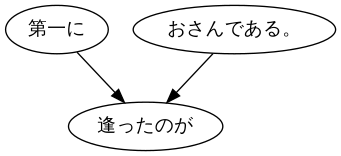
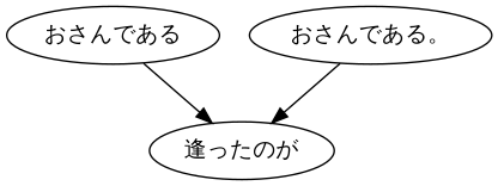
  digraph {
-   n1 [label="第一に"]
+   n1 [label="おさんである"]
    n2 [label="逢ったのが"]
    n3 [label="おさんである。"]
    n1 -> n2
    n3 -> n2
  }
